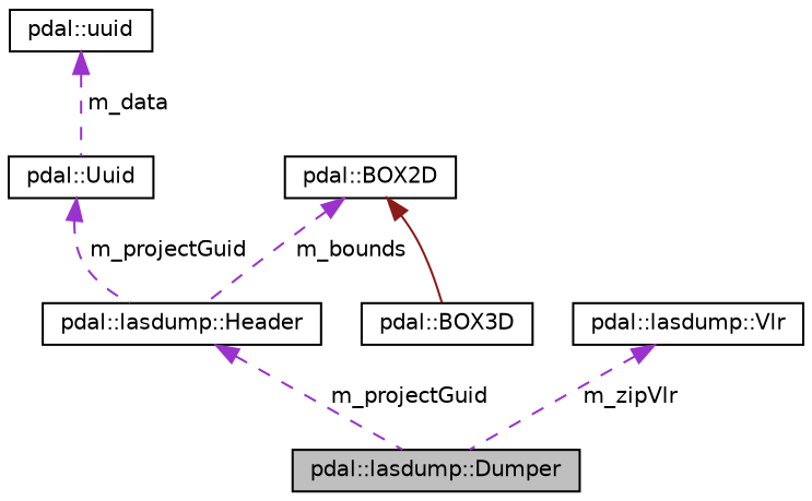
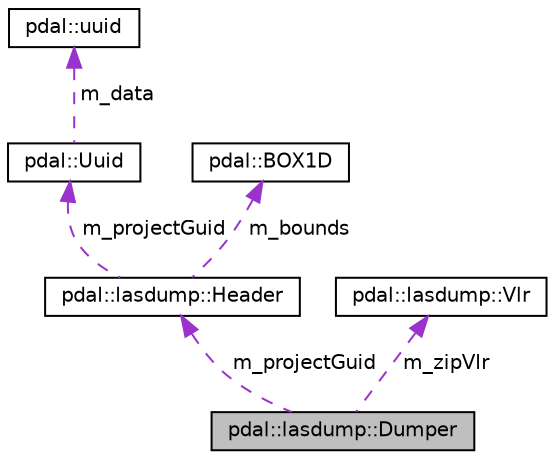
  digraph {
    node [color=black fillcolor=white fontname=Helvetica fontsize=10 shape=record style=filled]
    edge [color=darkorchid3 dir=back fontname=Helvetica fontsize=10 labelfontname=Helvetica labelfontsize=10 style=dashed]
    n1 [fillcolor=grey75 fontcolor=black height=0.2 label="pdal::lasdump::Dumper" width=0.4]
    n2 [height=0.2 label="pdal::lasdump::Header" width=0.4]
    n3 [height=0.2 label="pdal::Uuid" width=0.4]
    n4 [height=0.2 label="pdal::uuid" width=0.4]
-   n5 [height=0.2 label="pdal::BOX3D" width=0.4]
-   n6 [height=0.2 label="pdal::BOX2D" width=0.4]
+   n6 [height=0.2 label="pdal::BOX1D" width=0.4]
    n7 [height=0.2 label="pdal::lasdump::Vlr" width=0.4]
    n2 -> n1 [label=" m_projectGuid"]
    n3 -> n2 [label=" m_projectGuid"]
    n4 -> n3 [label=" m_data"]
    n6 -> n2 [label=" m_bounds"]
-   n6 -> n5 [color=firebrick4 style=solid]
    n7 -> n1 [label=" m_zipVlr"]
  }
